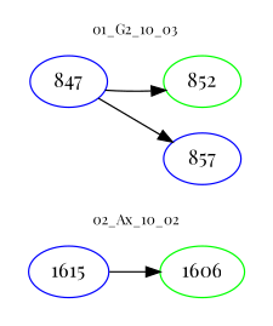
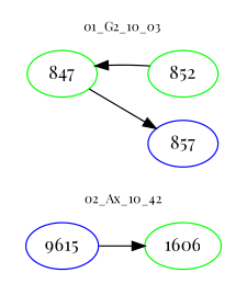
  digraph {
    fontname="Playfair Display"
    rankdir=LR
    node [color=blue fontname="Playfair Display"]
    edge [color=black fontname="Playfair Display"]
-   n1 [label=1615]
+   n1 [label=9615]
    n2 [color=green label=1606]
-   n3 [label=847]
+   n3 [color=green label=847]
    n4 [label=857]
    n5 [color=green label=852]
    subgraph cluster_1 {
      color=white
      fontsize=10
-     label="02_Ax_10_02"
+     label="02_Ax_10_42"
      n1
      n2
    }
    subgraph cluster_2 {
      color=white
      fontsize=10
      label="01_G2_10_03"
      n3
      n4
      n5
    }
    n1 -> n2
    n3 -> n4
-   n3 -> n5
+   n5 -> n3
  }
